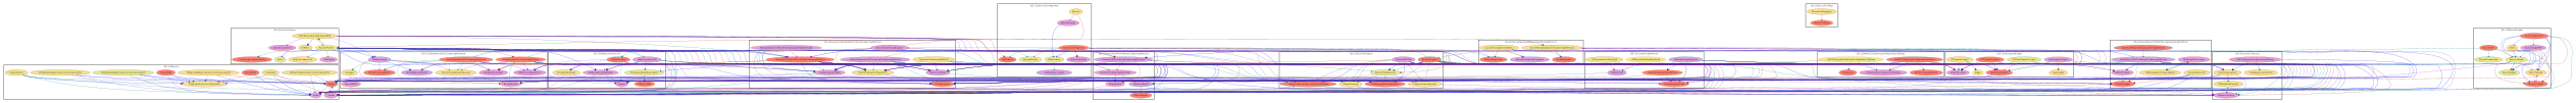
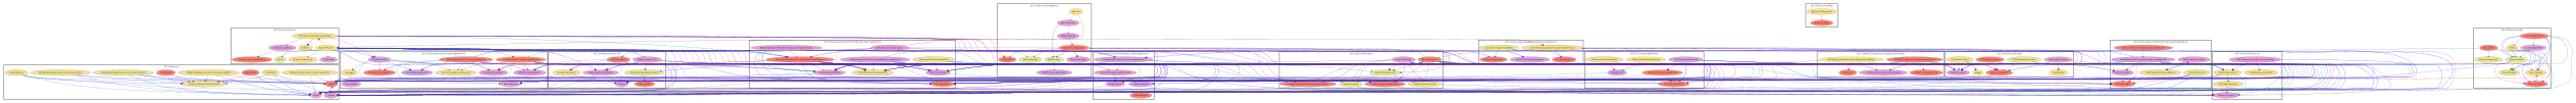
  digraph {
    fontname=Montserrat
    node [color=brown fillcolor=khaki fontcolor=black fontname=Montserrat shape=ellipse style=filled]
    edge [arrowhead=tee color=teal font=6 fontname=Montserrat]
    n1 [label=TurboMQIncrW]
    n2 [color=red fillcolor=salmon label=StatsManager]
    n3 [color=teal fillcolor=plum label=NextAscentHillClimbingClusteringMethod]
    n4 [color=teal fillcolor=salmon label=GeneralHillClimbingClusteringMethod]
    n5 [color=darkorange fillcolor=plum label=SATechnique]
    n6 [color=red fillcolor=plum label=SASimpleTechnique]
    n7 [label=SASimpleTechniqueDialog]
    n8 [color=teal fillcolor=plum label=CallbackImpl]
    n9 [label=SynchronizedEventQueue]
    n10 [color=darkorange fillcolor=plum label=BunchEvent]
    n11 [color=red fillcolor=plum label=NAHCConfiguration]
    n12 [color=darkorange fillcolor=salmon label=DistributedHCClusteringMethod]
    n13 [color=teal fillcolor=plum label=WorkRequestEvent]
    n14 [color=red fillcolor=plum label=ServerStats]
    n15 [label=Manager]
    n16 [fillcolor=salmon label=WorkFinishedEvent]
    n17 [color=teal fillcolor=salmon label=DistributedSAHCClusteringMethod]
    n18 [color=red fillcolor=plum label=IterationManager]
    n19 [color=red fillcolor=plum label=IterationListener]
    n20 [label=DistribClusteringProgressDlg]
    n21 [color=red label=Drifters]
    n22 [fillcolor=salmon label=ClusteringProgressDialog]
    n23 [color=teal label=Point]
    n24 [color=red label=MQCalculatorUtil]
    n25 [color=darkorange fillcolor=plum label=FileDialog]
    n26 [color=darkorange label=BunchFrame]
    n27 [label=WeightedObjectiveFunctionCalculator]
    n28 [label=DefaultObjectiveFunctionCalculator]
    n29 [color=darkorange fillcolor=plum label="Node"]
    n30 [color=red label=WeightedObjectiveFunctionCalculator2]
    n31 [fillcolor=salmon label=TurboMQ2]
    n32 [color=teal label=WeightedObjectiveFunctionCalculator3]
    n33 [fillcolor=salmon label=SpirosMQ]
    n34 [color=red label=ObjectiveFunctionCalculator]
    n35 [fillcolor=plum label=Cluster]
    n36 [label=TurboMQ]
    n37 [color=teal fillcolor=salmon label="Graph"]
    n38 [label=TurboMQIncr]
    n39 [color=teal label=PrecisionRecallCalculator]
    n40 [color=darkorange fillcolor=salmon label=GBunchRW]
    n41 [label=ClusterFileParser]
    n42 [color=teal fillcolor=salmon label=MQCalculator]
    n43 [color=darkorange fillcolor=plum label=DependencyFileParser]
    n44 [fillcolor=plum label=MeasurementUtil]
    n45 [color=red fillcolor=plum label=Parser]
    n46 [label=GraphOutputFactory]
    n47 [fillcolor=plum label=BunchAPIOld]
    n48 [color=teal label=BunchPreferences]
    n49 [label=ParserFactory]
    n50 [fillcolor=salmon label=ClusteringMethodFactory]
    n51 [color=teal fillcolor=salmon label=ObjectiveFunctionCalculatorFactory]
    n52 [color=teal fillcolor=salmon label=BunchEngine]
    n53 [color=darkorange fillcolor=plum label=ClusteringMethod2]
    n54 [color=red fillcolor=salmon label=GenericDistribHillClimbingClusteringMethod]
    n55 [color=red fillcolor=plum label=ServerClusteringEngine]
    n56 [label=HillClimbingConfiguration]
    n57 [color=darkorange fillcolor=salmon label=Configuration]
    n58 [color=darkorange fillcolor=plum label=SteepestAscentHillClimbingClusteringMethod2]
    n59 [fillcolor=plum label=SteepestAscentHillClimbingClusteringMethod]
    n60 [fillcolor=plum label=BunchUtilities]
    n61 [label=OptimalClusteringMethod]
    n62 [color=darkorange label=HillClimbingClusteringConfigurationDialog]
    n63 [fillcolor=salmon label=Container]
    n64 [color=teal fillcolor=salmon label=NAHCClusteringConfigurationDialog]
    n65 [color=red fillcolor=salmon label=SATechniqueFactory]
    n66 [color=red fillcolor=plum label=ClusteringConfigurationDialog]
    n67 [color=red label=ServerSteepestAscentClusteringMethod]
    n68 [fillcolor=salmon label=FindNeighbor]
    n69 [color=teal fillcolor=plum label=ServerClusteringProgress]
-   n70 [color=red label=ClusterUsingVectorSAHC]
+   n70 [color=teal label=ClusterUsingVectorSAHC]
    n71 [color=teal fillcolor=salmon label=ServerProperties]
    n72 [color=darkorange fillcolor=salmon label=GenericClusteringMethod]
    n73 [color=teal fillcolor=plum label=GAClusteringMethod]
    n74 [fillcolor=salmon label=ClusteringMethod]
    n75 [color=teal fillcolor=plum label=GAMethod]
    n76 [label=GATournamentMethod]
    n77 [color=darkorange label=GARouletteWheelMethod]
    n78 [color=teal label=BunchGraph]
    n79 [fillcolor=salmon label=BunchGraphUtils]
    n80 [color=teal label=BunchEdge]
    n81 [color=red label=MeCl]
    n82 [color=teal label=BunchProperties]
    n83 [color=teal fillcolor=salmon label=BunchAPI]
    n84 [color=darkorange fillcolor=plum label=BunchGraphPR]
    n85 [color=red label=BunchNode]
    n86 [fillcolor=salmon label=BunchCluster]
    n87 [color=red fillcolor=plum label=BunchSvrMsg]
    n88 [color=darkorange fillcolor=salmon label=DistribInit]
    n89 [color=teal label=SwingWorker]
    n90 [color=darkorange fillcolor=salmon label=BunchSvrMsgImpl]
    n91 [color=teal label=BSWindow]
-   n92 [color=teal fillcolor=plum label=BSWindow_Graph]
+   n92 [color=teal fillcolor=plum label=BSWindow_AboutBox]
    n93 [color=red label=Bunch]
    n94 [fillcolor=plum label=BunchServer]
+   n95 [fillcolor=plum label=BSTextServer]
    n96 [color=darkorange label="Edge"]
    n97 [color=red label=TSGraphOutput]
    n98 [color=darkorange fillcolor=plum label=GraphOutput]
    n99 [color=red fillcolor=salmon label=NextLevelGraph]
    n100 [color=darkorange fillcolor=salmon label=TXTGraphOutput]
    n101 [color=teal label=TXTTreeGraphOutput]
    n102 [color=darkorange fillcolor=plum label=DotGraphOutput]
    n103 [color=red label=Hashtable]
    n104 [color=red label=BunchCliMsgImpl]
    n105 [color=darkorange fillcolor=salmon label=BunchCliMsg]
    n106 [color=darkorange fillcolor=plum label=Population]
    n107 [color=teal fillcolor=plum label=GenericHillClimbingClusteringMethod]
    n108 [color=darkorange fillcolor=plum label=GenericClusteringMethod2]
    n109 [color=teal fillcolor=plum label=IterationEvent]
    n110 [fillcolor=salmon label=EventObject]
    n111 [color=red fillcolor=plum label=GAClusteringConfigurationDialog]
    n112 [color=red label=GridBagConstraints2]
    n113 [color=red fillcolor=plum label=GenericFactory]
    n114 [color=red label=GAConfiguration]
    n115 [label=GAMethodFactory]
    subgraph cluster_1 {
      color=black
      label="(SS-L1):NextAscentHillClimbingClusteringMethod"
      style=bold
      n1
      n2
      n3
      n4
      n5
      n6
      n7
    }
    subgraph cluster_2 {
      color=black
      label="(SS-L1):DistributedHCClusteringMethod"
      style=bold
      n8
      n9
      n10
      n11
      n12
      n13
      n14
      n15
      n16
      n17
      n18
    }
    subgraph cluster_3 {
      color=black
      label="(SS-L1):BunchFrame"
      style=bold
      n19
      n20
      n21
      n22
      n23
      n24
      n25
      n26
    }
    subgraph cluster_4 {
      color=black
      label="(SS-L1):Bunch"
      style=bold
      n27
      n28
      n29
      n30
      n31
      n32
      n33
      n34
      n35
      n36
      n37
      n38
    }
    subgraph cluster_5 {
      color=black
      label="(SS-L1):MeasurementUtil"
      style=bold
      n39
      n40
      n41
      n42
      n43
      n44
      n45
    }
    subgraph cluster_6 {
      color=black
      label="(SS-L1):BunchEngine"
      style=bold
      n46
      n47
      n48
      n49
      n50
      n51
      n52
    }
    subgraph cluster_7 {
      color=black
      label="(SS-L1):GenericDistribHillClimbingClusteringMethod"
      style=bold
      n53
      n54
      n55
      n56
      n57
      n58
      n59
      n60
      n61
    }
    subgraph cluster_8 {
      color=black
      label="(SS-L1):NAHCClusteringConfigurationDialog"
      style=bold
      n62
      n63
      n64
      n65
      n66
    }
    subgraph cluster_9 {
      color=black
      label="(SS-L1):ServerSteepestAscentClusteringMethod"
      style=bold
      n67
      n68
      n69
      n70
      n71
    }
    subgraph cluster_10 {
      color=black
      label="(SS-L1):ClusteringMethod"
      style=bold
      n72
      n73
      n74
      n75
      n76
      n77
    }
    subgraph cluster_11 {
      color=black
      label="(SS-L1):BunchGraph"
      style=bold
      n78
      n79
      n80
      n81
      n82
      n83
      n84
      n85
      n86
    }
    subgraph cluster_12 {
      color=black
      label="(SS-L1):BunchSvrMsgImpl"
      style=bold
      n87
      n88
      n89
      n90
      n91
      n92
      n93
      n94
+     n95
    }
    subgraph cluster_13 {
      color=black
      label="(SS-L1):NextLevelGraph"
      style=bold
      n96
      n97
      n98
      n99
      n100
      n101
      n102
      n103
    }
    subgraph cluster_14 {
      color=black
      label="(SS-L1):BunchCliMsg"
      style=bold
      n104
      n105
    }
    subgraph cluster_15 {
      color=black
      label="(SS-L1):GenericHillClimbingClusteringMethod"
      style=bold
      n106
      n107
      n108
      n109
      n110
    }
    subgraph cluster_16 {
      color=black
      label="(SS-L1):GenericFactory"
      style=bold
      n111
      n112
      n113
      n114
      n115
    }
    n1 -> n2 [arrowhead=box color=brown]
    n1 -> n29 [color=blue]
    n1 -> n34 [arrowhead=box color=purple]
    n1 -> n35 [arrowhead=box color=blue]
    n1 -> n37 [arrowhead=box color=brown]
    n3 -> n5 [arrowhead=box color=purple]
    n3 -> n11 [arrowhead=box]
    n3 -> n29 [arrowhead=box color=brown]
    n3 -> n35 [color=blue]
    n3 -> n37 [arrowhead=box color=purple]
    n3 -> n53 [color=purple]
    n3 -> n56 [arrowhead=box]
    n3 -> n57
    n3 -> n60 [arrowhead=box]
    n3 -> n107 [arrowhead=box color=blue]
    n4 -> n3 [color=brown]
    n5 -> n2
    n6 -> n2 [arrowhead=box color=brown]
    n6 -> n5
    n6 -> n7 [arrowhead=box color=blue]
    n7 -> n6 [arrowhead=box color=brown]
    n8 -> n9 [color=brown]
    n8 -> n10 [color=brown]
    n8 -> n13 [arrowhead=box color=blue]
    n8 -> n15 [arrowhead=box]
    n8 -> n16 [color=purple]
    n8 -> n18 [color=blue]
    n8 -> n60 [arrowhead=box]
    n9 -> n10 [color=brown]
    n11 -> n56 [arrowhead=box]
    n12 -> n10
    n12 -> n11 [arrowhead=box color=purple]
    n12 -> n13 [color=blue]
    n12 -> n16 [color=purple]
    n12 -> n18 [arrowhead=box color=blue]
    n12 -> n35 [arrowhead=box]
    n12 -> n53
    n12 -> n54
    n12 -> n56
    n12 -> n57 [color=blue]
    n12 -> n60 [arrowhead=box color=blue]
    n15 -> n14 [color=brown]
    n17 -> n9
    n17 -> n10 [arrowhead=box]
    n17 -> n13 [arrowhead=box color=brown]
    n17 -> n16 [arrowhead=box]
    n17 -> n18 [color=brown]
    n17 -> n35 [arrowhead=box color=brown]
    n17 -> n53 [color=brown]
    n17 -> n54 [color=blue]
    n17 -> n56 [color=purple]
    n17 -> n57 [color=purple]
    n17 -> n60 [arrowhead=box color=purple]
    n20 -> n8 [arrowhead=box color=purple]
    n20 -> n10 [arrowhead=box color=brown]
    n20 -> n19 [color=purple]
    n20 -> n21 [arrowhead=box color=blue]
-   n20 -> n26
    n20 -> n35 [color=purple]
    n20 -> n37 [arrowhead=box color=purple]
    n20 -> n53 [color=blue]
    n20 -> n54 [arrowhead=box]
    n20 -> n89
    n20 -> n98 [arrowhead=box color=purple]
    n20 -> n109 [arrowhead=box color=brown]
    n21 -> n29 [color=blue]
    n21 -> n37 [arrowhead=box]
    n26 -> n2 [color=brown]
    n26 -> n8 [arrowhead=box color=blue]
    n26 -> n10 [arrowhead=box]
    n26 -> n11 [color=blue]
    n26 -> n12 [arrowhead=box color=brown]
    n26 -> n20 [arrowhead=box color=brown]
    n26 -> n22 [arrowhead=box]
    n26 -> n23 [color=blue]
    n26 -> n24
    n26 -> n25
    n26 -> n29 [color=purple]
    n26 -> n37 [color=brown]
    n26 -> n43 [arrowhead=box color=blue]
    n26 -> n44
    n26 -> n45 [arrowhead=box color=blue]
    n26 -> n46 [color=purple]
    n26 -> n48
    n26 -> n49
    n26 -> n50 [arrowhead=box color=blue]
    n26 -> n51 [color=brown]
    n26 -> n53 [arrowhead=box color=purple]
    n26 -> n54 [arrowhead=box color=purple]
    n26 -> n56 [arrowhead=box]
    n26 -> n60 [color=purple]
    n26 -> n66 [color=purple]
    n26 -> n74 [color=brown]
    n26 -> n88 [arrowhead=box color=brown]
    n26 -> n98 [color=purple]
    n26 -> n99 [arrowhead=box color=blue]
    n26 -> n107 [color=blue]
    n26 -> n113 [arrowhead=box]
    n27 -> n29 [color=purple]
    n27 -> n34 [color=purple]
    n27 -> n37 [color=blue]
    n28 -> n29
    n28 -> n37 [color=purple]
    n30 -> n29 [color=blue]
    n30 -> n34 [arrowhead=box color=purple]
    n30 -> n37 [color=brown]
    n31 -> n29 [color=purple]
    n31 -> n34 [arrowhead=box]
    n31 -> n37 [color=blue]
    n32 -> n29
    n32 -> n34 [color=blue]
    n32 -> n37 [color=blue]
    n33 -> n29 [color=blue]
    n33 -> n34 [arrowhead=box color=purple]
    n33 -> n37
    n35 -> n2 [arrowhead=box color=brown]
    n35 -> n37 [arrowhead=box color=purple]
    n35 -> n51 [color=brown]
    n36 -> n29 [arrowhead=box color=blue]
    n36 -> n34
    n36 -> n35 [color=purple]
    n36 -> n37 [arrowhead=box color=brown]
    n37 -> n29 [arrowhead=box color=purple]
    n37 -> n35 [arrowhead=box color=blue]
    n37 -> n51 [color=blue]
    n38 -> n29 [arrowhead=box]
    n38 -> n34 [arrowhead=box color=blue]
    n38 -> n35
    n38 -> n37 [arrowhead=box]
    n39 -> n40 [arrowhead=box color=blue]
    n41 -> n29 [arrowhead=box color=purple]
    n41 -> n37
    n41 -> n45 [arrowhead=box color=blue]
    n42 -> n29 [arrowhead=box color=brown]
    n42 -> n37 [color=purple]
    n42 -> n41 [arrowhead=box color=purple]
    n42 -> n43
    n42 -> n45 [color=purple]
    n42 -> n51 [color=purple]
    n43 -> n29 [arrowhead=box]
    n43 -> n45
    n44 -> n26 [arrowhead=box]
    n44 -> n29 [arrowhead=box color=brown]
    n44 -> n37 [arrowhead=box]
    n44 -> n39 [arrowhead=box color=purple]
    n44 -> n41 [color=purple]
    n44 -> n43 [arrowhead=box color=blue]
    n44 -> n45 [arrowhead=box]
    n44 -> n51
    n44 -> n113 [arrowhead=box color=blue]
    n46 -> n113 [arrowhead=box color=brown]
    n47 -> n29
    n47 -> n37 [arrowhead=box color=purple]
    n47 -> n45 [arrowhead=box color=blue]
    n47 -> n46 [arrowhead=box color=brown]
    n47 -> n48 [arrowhead=box color=blue]
    n47 -> n49 [arrowhead=box]
    n47 -> n50 [arrowhead=box color=blue]
    n47 -> n51 [arrowhead=box color=brown]
    n47 -> n56 [arrowhead=box color=brown]
    n47 -> n74 [color=purple]
    n47 -> n98 [color=purple]
    n47 -> n114 [color=blue]
    n48 -> n46 [arrowhead=box color=purple]
    n48 -> n49 [arrowhead=box]
    n48 -> n50 [color=brown]
    n48 -> n51 [color=purple]
    n49 -> n113 [arrowhead=box color=blue]
    n50 -> n113 [arrowhead=box color=brown]
    n51 -> n113
    n52 -> n2 [arrowhead=box]
    n52 -> n5 [arrowhead=box color=blue]
    n52 -> n11 [color=purple]
    n52 -> n29
    n52 -> n35
    n52 -> n37
    n52 -> n39 [color=blue]
    n52 -> n42 [arrowhead=box]
    n52 -> n43 [arrowhead=box color=purple]
    n52 -> n45
    n52 -> n46 [color=purple]
    n52 -> n48 [arrowhead=box]
    n52 -> n49 [arrowhead=box color=brown]
    n52 -> n50 [color=brown]
    n52 -> n51 [color=blue]
    n52 -> n57 [arrowhead=box]
    n52 -> n74 [arrowhead=box color=brown]
    n52 -> n98 [arrowhead=box color=brown]
    n52 -> n99 [arrowhead=box color=brown]
    n52 -> n114 [arrowhead=box color=purple]
    n53 -> n35
    n53 -> n37 [color=blue]
    n53 -> n74 [color=purple]
    n54 -> n9 [color=brown]
    n54 -> n10 [color=blue]
    n54 -> n18 [arrowhead=box color=brown]
    n54 -> n35 [arrowhead=box color=blue]
    n54 -> n53
    n54 -> n56 [arrowhead=box color=blue]
    n54 -> n57 [arrowhead=box color=blue]
    n54 -> n60 [arrowhead=box color=brown]
    n54 -> n106 [color=blue]
    n54 -> n108 [color=brown]
    n55 -> n37 [arrowhead=box color=brown]
    n55 -> n53 [arrowhead=box]
    n55 -> n54 [color=purple]
    n55 -> n56 [arrowhead=box color=brown]
    n55 -> n57 [color=purple]
    n55 -> n67 [arrowhead=box color=brown]
    n55 -> n71 [color=purple]
    n56 -> n37 [arrowhead=box color=purple]
    n56 -> n57 [color=blue]
    n58 -> n35 [arrowhead=box color=blue]
    n58 -> n53 [arrowhead=box]
    n58 -> n54 [color=purple]
    n58 -> n56 [arrowhead=box]
    n58 -> n57 [color=brown]
    n59 -> n29 [color=blue]
    n59 -> n35 [arrowhead=box]
    n59 -> n37 [arrowhead=box color=blue]
    n59 -> n53 [arrowhead=box color=blue]
    n59 -> n56 [color=purple]
    n59 -> n57
    n59 -> n60
    n59 -> n107 [arrowhead=box color=brown]
    n60 -> n74
    n61 -> n2 [color=blue]
    n61 -> n35
    n61 -> n37 [color=purple]
    n61 -> n53 [arrowhead=box color=purple]
    n61 -> n60 [color=blue]
    n61 -> n109 [arrowhead=box]
    n62 -> n56 [arrowhead=box color=brown]
    n62 -> n57 [arrowhead=box]
    n62 -> n63 [arrowhead=box color=purple]
    n62 -> n66
    n64 -> n5 [color=brown]
    n64 -> n11 [color=blue]
    n64 -> n56 [arrowhead=box color=blue]
    n64 -> n57 [arrowhead=box]
    n64 -> n65 [arrowhead=box]
    n64 -> n66 [color=blue]
    n64 -> n113 [color=brown]
    n65 -> n113 [arrowhead=box color=purple]
    n67 -> n35 [arrowhead=box color=purple]
    n67 -> n53 [arrowhead=box]
    n67 -> n54 [arrowhead=box color=purple]
    n67 -> n56 [arrowhead=box color=purple]
    n67 -> n57 [arrowhead=box color=blue]
    n67 -> n60 [arrowhead=box color=brown]
    n67 -> n68 [color=blue]
    n68 -> n35 [arrowhead=box color=blue]
    n68 -> n60 [color=brown]
    n70 -> n18 [arrowhead=box color=brown]
    n70 -> n35 [color=blue]
    n70 -> n60 [color=purple]
    n70 -> n68
    n70 -> n69 [arrowhead=box color=purple]
    n70 -> n71 [color=blue]
    n72 -> n37 [color=brown]
    n72 -> n74 [arrowhead=box color=brown]
    n73 -> n35 [color=blue]
    n73 -> n37
    n73 -> n57 [color=brown]
    n73 -> n72 [arrowhead=box color=blue]
    n73 -> n74
    n73 -> n75
    n73 -> n114
    n74 -> n37 [arrowhead=box color=purple]
    n75 -> n37
    n76 -> n37 [color=brown]
    n76 -> n75 [arrowhead=box color=brown]
    n77 -> n37 [color=purple]
    n77 -> n75 [color=purple]
    n78 -> n29
    n78 -> n37 [arrowhead=box color=purple]
    n78 -> n80 [arrowhead=box color=brown]
    n78 -> n85 [color=brown]
    n78 -> n86 [arrowhead=box color=brown]
    n78 -> n99 [arrowhead=box]
    n79 -> n29 [arrowhead=box]
    n79 -> n41 [color=blue]
    n79 -> n43 [color=brown]
    n79 -> n78
    n79 -> n80 [arrowhead=box color=blue]
    n79 -> n81 [color=purple]
    n79 -> n84
    n79 -> n85 [color=blue]
    n81 -> n78 [color=blue]
    n81 -> n80 [arrowhead=box]
    n81 -> n85 [color=blue]
    n81 -> n86 [color=blue]
    n83 -> n37 [arrowhead=box color=brown]
    n83 -> n52
    n83 -> n78
    n83 -> n82
    n84 -> n78
    n84 -> n85 [color=purple]
    n84 -> n86 [arrowhead=box color=brown]
    n85 -> n86 [color=purple]
    n86 -> n85 [color=brown]
    n90 -> n37 [color=blue]
    n90 -> n48 [arrowhead=box color=brown]
    n90 -> n55 [color=purple]
    n90 -> n60
    n90 -> n69 [color=brown]
    n90 -> n71
    n90 -> n87 [arrowhead=box color=blue]
    n90 -> n88
    n90 -> n89 [color=brown]
    n90 -> n91 [color=blue]
    n91 -> n60
    n91 -> n90
    n91 -> n92
    n93 -> n26 [arrowhead=box color=brown]
    n93 -> n94 [color=purple]
    n94 -> n91 [color=blue]
+   n94 -> n95 [color=purple]
+   n95 -> n90 [arrowhead=box color=purple]
    n96 -> n29 [arrowhead=box color=brown]
    n97 -> n29 [arrowhead=box]
    n97 -> n37 [arrowhead=box]
    n97 -> n96 [arrowhead=box color=blue]
    n97 -> n98 [arrowhead=box]
    n99 -> n29 [color=purple]
    n99 -> n37 [color=blue]
    n100 -> n29 [arrowhead=box color=blue]
    n100 -> n37 [arrowhead=box color=purple]
    n100 -> n98 [color=blue]
    n100 -> n99 [arrowhead=box color=blue]
    n101 -> n29 [arrowhead=box color=brown]
    n101 -> n37
    n101 -> n98 [arrowhead=box color=brown]
    n101 -> n99 [color=purple]
    n102 -> n29 [color=brown]
    n102 -> n37 [arrowhead=box color=purple]
    n102 -> n98 [arrowhead=box color=blue]
    n102 -> n99
    n102 -> n103 [arrowhead=box color=brown]
    n104 -> n105 [color=purple]
    n106 -> n35 [color=brown]
    n106 -> n37 [arrowhead=box color=purple]
    n107 -> n35 [arrowhead=box color=brown]
    n107 -> n53 [color=purple]
    n107 -> n56 [color=purple]
    n107 -> n57 [arrowhead=box color=purple]
    n107 -> n106 [arrowhead=box color=brown]
    n107 -> n108 [color=brown]
    n108 -> n35 [arrowhead=box color=purple]
    n108 -> n53
    n108 -> n106 [arrowhead=box color=blue]
    n108 -> n109 [arrowhead=box color=brown]
    n109 -> n110 [arrowhead=box color=brown]
    n111 -> n57 [color=blue]
    n111 -> n66 [color=brown]
    n111 -> n112 [color=blue]
    n111 -> n113 [arrowhead=box]
    n111 -> n114 [arrowhead=box color=blue]
    n114 -> n37 [arrowhead=box]
    n114 -> n57 [color=blue]
    n114 -> n113
    n114 -> n115 [color=blue]
    n115 -> n113 [color=blue]
  }
